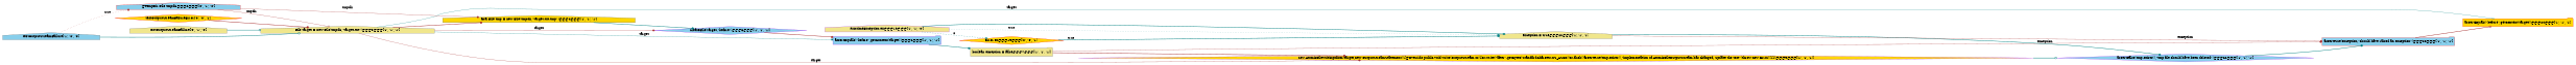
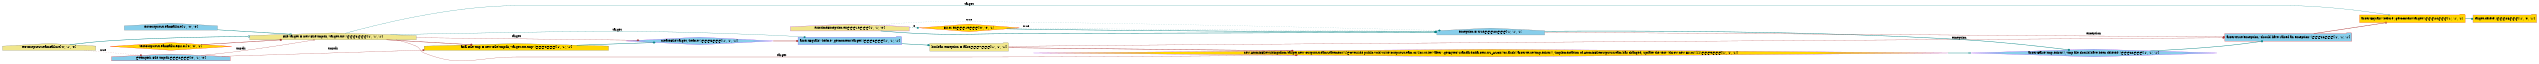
  digraph {
    rankdir=LR
    node [color=gray40 fillcolor=skyblue shape=house style=filled]
    edge [arrowhead=dot color=teal style=bold]
    n1 [fillcolor=gold label="final File tmp = new File(tmpdir,\"target.txt.tmp\")@@@4@@@['1', '1', '1']"]
    n2 [color=purple label="createFile(target,\"before\")@@@5@@@['1', '1', '1']" shape=diamond]
    n3 [color=purple label="assertEquals(\"before\",getContent(target))@@@6@@@['1', '1', '1']" shape=folder]
    n4 [color=purple label="assertFalse(tmp.exists(),\"tmp file should have been deleted\")@@@22@@@['1', '1', '1']" shape=diamond]
    n5 [color=red label="assertTrue(exception,\"should have raised an exception\")@@@23@@@['1', '1', '1']" shape=folder]
    n6 [color=red fillcolor=gold label="assertEquals(\"before\",getContent(target))@@@24@@@['1', '1', '1']" shape=folder]
    n7 [fillcolor=khaki label="File target = new File(tmpdir,\"target.txt\")@@@3@@@['1', '1', '1']"]
    n8 [color=purple fillcolor=gold label="new AtomicFileWritingIdiom(target,new OutputStreamStatement(){@Override public void write(OutputStream os){os.write(\"after\".getBytes(StandardCharsets.US_ASCII))os.flush()assertTrue(tmp.exists(),\"implementation of AtomicFileOutputStream has changed, update the test\")throw new Error()}})@@@9@@@['1', '1', '1']" shape=diamond]
    n9 [fillcolor=khaki label="boolean exception = false@@@7@@@['1', '1', '1']" shape=folder]
+   n10 [color=purple fillcolor=gold label="target.delete()@@@25@@@['1', '0', '1']" shape=folder]
    n11 [fillcolor=khaki label="testOutputStreamFailure['0', '1', '0']"]
    n12 [color=red label="@TempDir File tmpdir@@@2@@@['0', '1', '0']"]
    n13 [color=red fillcolor=gold label="Error ex@@@19@@@['0', '0', '1']" shape=diamond]
-   n14 [fillcolor=khaki label="exception = true@@@20@@@['1', '1', '1']"]
+   n14 [label="exception = true@@@20@@@['1', '1', '1']"]
    n15 [color=red fillcolor=gold label="testOutputStreamFailureError['0', '0', '1']" shape=diamond]
    n16 [label="testOutputStreamFailure['1', '0', '0']"]
    n17 [color=purple fillcolor=khaki label="RuntimeException ex@@@19@@@['1', '1', '0']"]
    n1 -> n2 [arrowhead=diamond]
    n2 -> n3 [color=brown]
    n3 -> n9 [arrowhead=diamond]
    n4 -> n5
    n5 -> n6 [arrowhead=odot color=brown]
+   n6 -> n10
    n7 -> n1 [color=brown]
    n7 -> n2 [arrowhead=diamond color=brown label=target style=solid]
    n7 -> n3 [label=target style=solid]
    n7 -> n6 [arrowhead=odot label=target style=solid]
    n7 -> n8 [arrowhead=diamond color=brown label=target style=solid]
    n8 -> n4 [arrowhead=odot]
    n9 -> n5 [arrowhead=diamond color=brown label=exception style=solid]
    n9 -> n8 [color=brown]
    n11 -> n7 [arrowhead=odot]
-   n16 -> n12 [color=brown label=true style=dotted]
+   n11 -> n12 [color=brown label=true style=dotted]
    n12 -> n1 [color=brown label=tmpdir style=solid]
    n12 -> n7 [arrowhead=odot color=brown label=tmpdir style=solid]
    n13 -> n14 [arrowhead=odot label=true style=dotted]
    n13 -> n14 [arrowhead=diamond]
    n14 -> n4
    n14 -> n5 [color=brown label=exception style=solid]
    n15 -> n7 [color=brown]
    n16 -> n7 [arrowhead=odot]
    n17 -> n13 [arrowhead=diamond label=0 style=dashed]
    n17 -> n14 [arrowhead=diamond]
    n17 -> n14 [arrowhead=diamond label=true style=dotted]
  }
